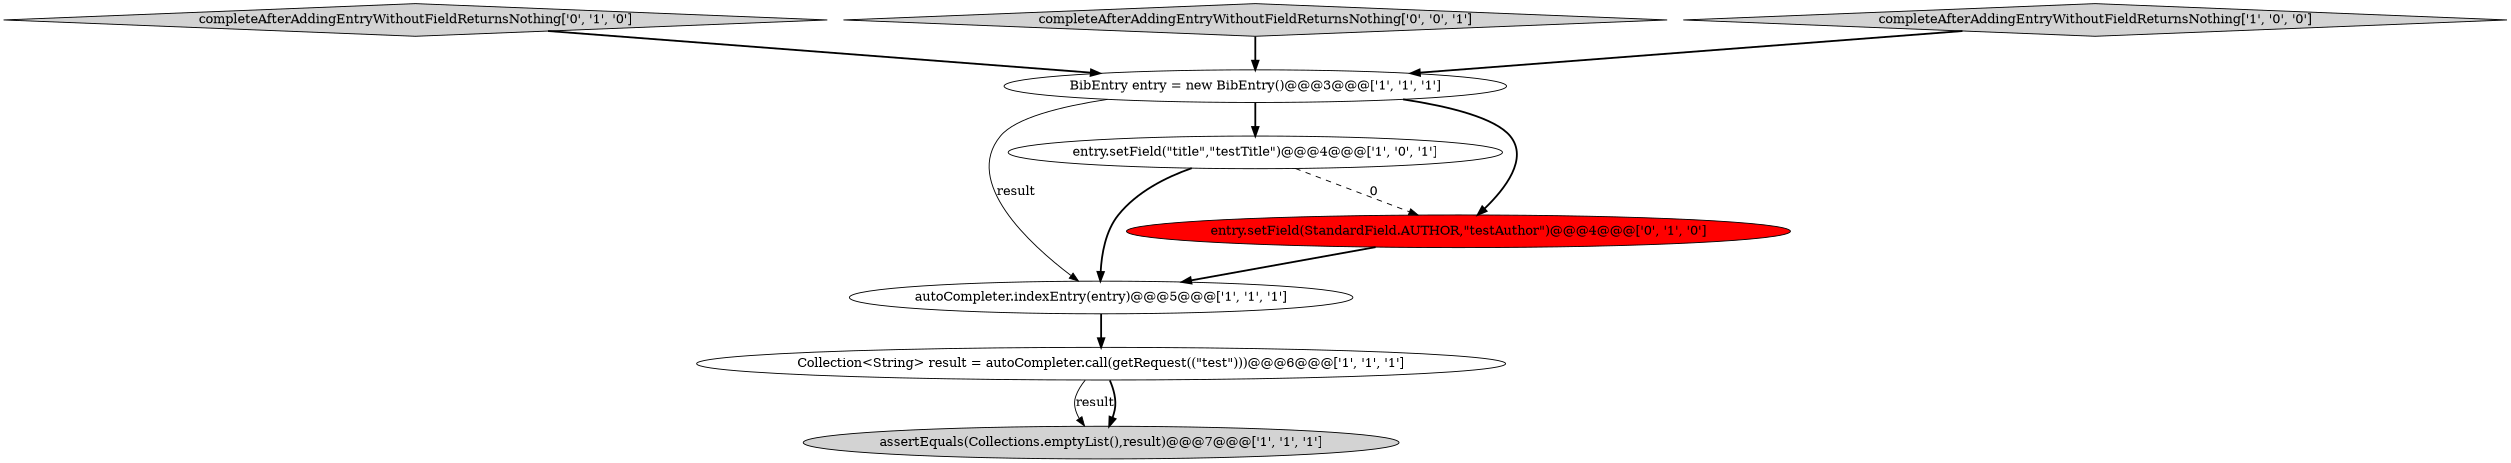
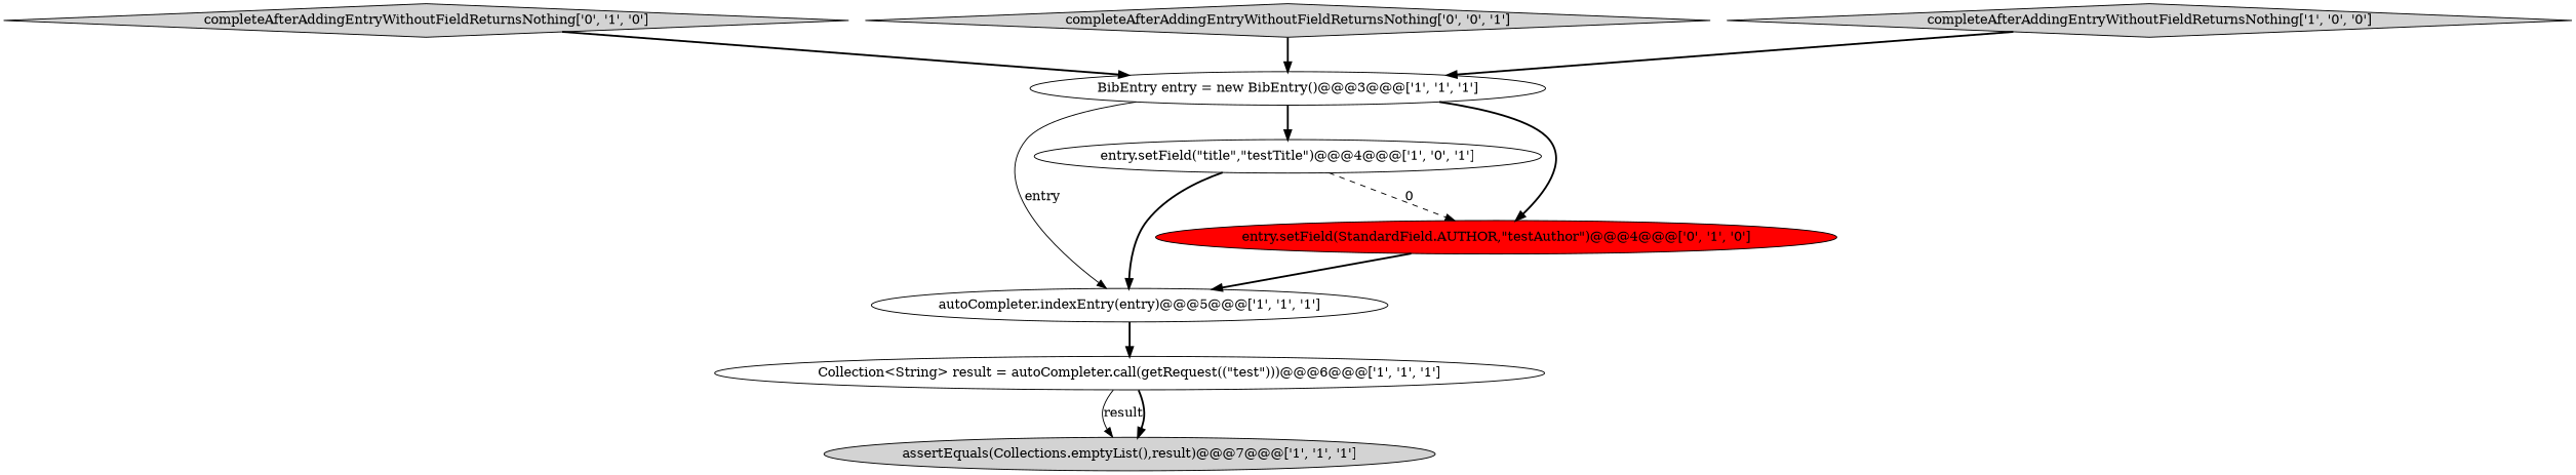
  digraph {
    node [fillcolor=lightgray shape=ellipse style=filled]
    edge [style=bold]
    n1 [label="completeAfterAddingEntryWithoutFieldReturnsNothing['0', '1', '0']" shape=diamond]
    n2 [fillcolor=white label="BibEntry entry = new BibEntry()@@@3@@@['1', '1', '1']"]
    n3 [label="completeAfterAddingEntryWithoutFieldReturnsNothing['0', '0', '1']" shape=diamond]
    n4 [label="completeAfterAddingEntryWithoutFieldReturnsNothing['1', '0', '0']" shape=diamond]
    n5 [fillcolor=white label="entry.setField(\"title\",\"testTitle\")@@@4@@@['1', '0', '1']"]
    n6 [fillcolor=white label="autoCompleter.indexEntry(entry)@@@5@@@['1', '1', '1']"]
    n7 [fillcolor=red label="entry.setField(StandardField.AUTHOR,\"testAuthor\")@@@4@@@['0', '1', '0']"]
    n8 [fillcolor=white label="Collection<String> result = autoCompleter.call(getRequest((\"test\")))@@@6@@@['1', '1', '1']"]
    n9 [label="assertEquals(Collections.emptyList(),result)@@@7@@@['1', '1', '1']"]
    n1 -> n2
    n2 -> n5
-   n2 -> n6 [label=result style=solid]
+   n2 -> n6 [label=entry style=solid]
    n2 -> n7
    n3 -> n2
    n4 -> n2
    n5 -> n6
    n5 -> n7 [label=0 style=dashed]
    n6 -> n8
    n7 -> n6
    n8 -> n9 [label=result style=solid]
    n8 -> n9
  }
